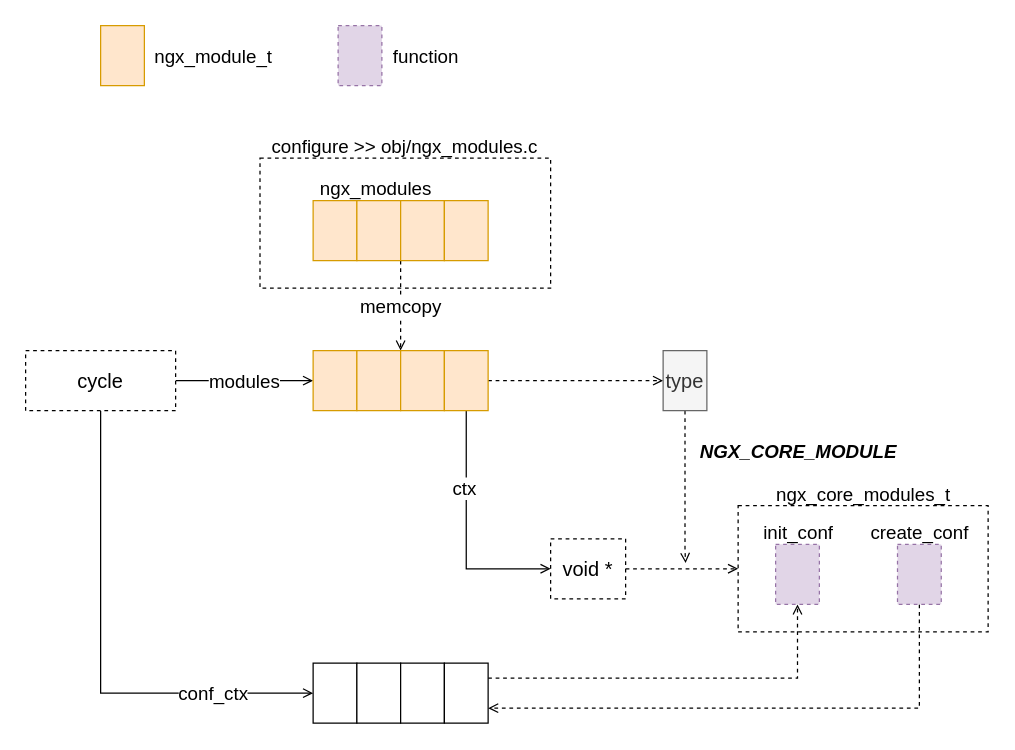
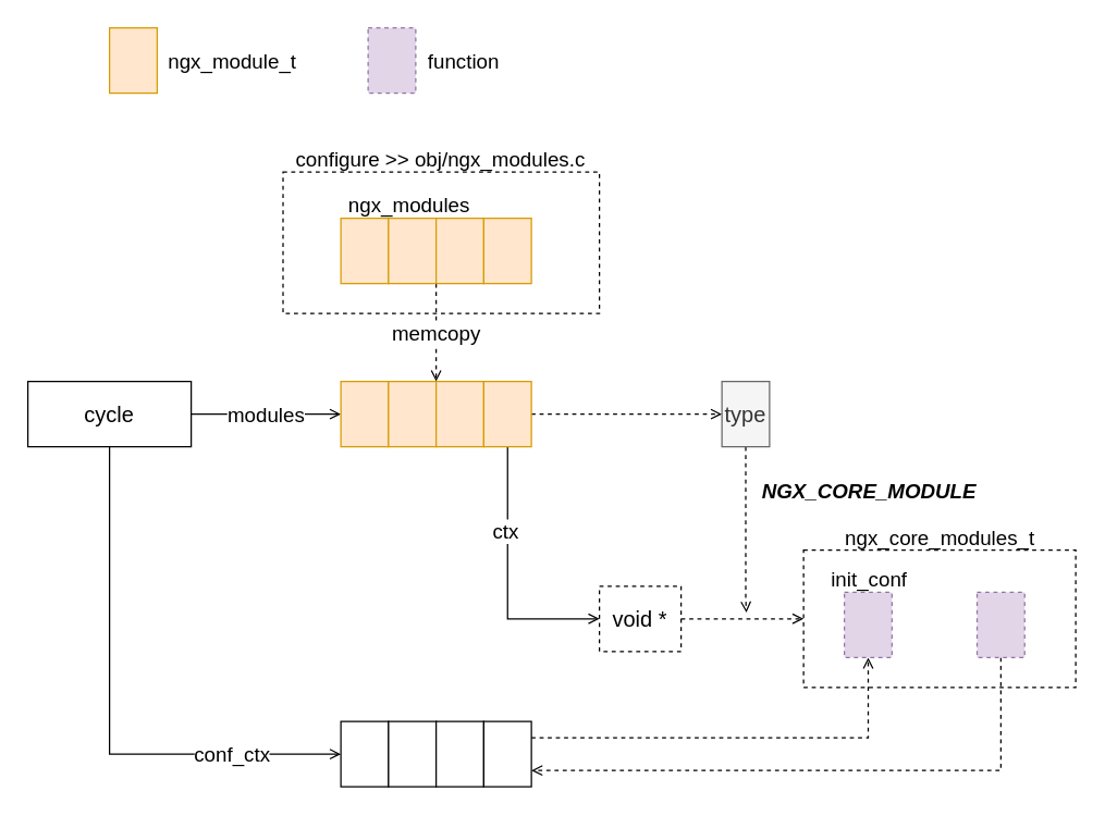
  <mxCell id="0" />
  <mxCell id="1" parent="0" />
  <mxCell id="2" value="" style="rounded=0;whiteSpace=wrap;html=1;strokeWidth=1;fontSize=16;dashed=1;fillColor=none;" parent="1" vertex="1"><mxGeometry x="590" y="404" width="200" height="101" as="geometry" /></mxCell>
  <mxCell id="3" value="" style="rounded=0;whiteSpace=wrap;html=1;strokeWidth=1;fontSize=16;fillColor=#ffe6cc;strokeColor=#d79b00;" parent="1" vertex="1"><mxGeometry x="250" y="160" width="35" height="48" as="geometry" /></mxCell>
  <mxCell id="4" value="" style="rounded=0;whiteSpace=wrap;html=1;strokeWidth=1;fontSize=16;fillColor=#ffe6cc;strokeColor=#d79b00;" parent="1" vertex="1"><mxGeometry x="285" y="160" width="35" height="48" as="geometry" /></mxCell>
  <mxCell id="5" value="memcopy" style="edgeStyle=orthogonalEdgeStyle;rounded=0;orthogonalLoop=1;jettySize=auto;html=1;exitX=0;exitY=1;exitDx=0;exitDy=0;entryX=0;entryY=0;entryDx=0;entryDy=0;endArrow=open;endFill=0;fontSize=15;dashed=1;strokeWidth=1;" parent="1" source="6" target="13" edge="1"><mxGeometry relative="1" as="geometry" /></mxCell>
  <mxCell id="6" value="" style="rounded=0;whiteSpace=wrap;html=1;strokeWidth=1;fontSize=16;fillColor=#ffe6cc;strokeColor=#d79b00;" parent="1" vertex="1"><mxGeometry x="320" y="160" width="35" height="48" as="geometry" /></mxCell>
  <mxCell id="7" value="" style="rounded=0;whiteSpace=wrap;html=1;strokeWidth=1;fontSize=16;fillColor=#ffe6cc;strokeColor=#d79b00;" parent="1" vertex="1"><mxGeometry x="355" y="160" width="35" height="48" as="geometry" /></mxCell>
  <mxCell id="8" value="modules" style="edgeStyle=orthogonalEdgeStyle;rounded=0;orthogonalLoop=1;jettySize=auto;html=1;exitX=1;exitY=0.5;exitDx=0;exitDy=0;entryX=0;entryY=0.5;entryDx=0;entryDy=0;endArrow=open;endFill=0;fontSize=15;" parent="1" source="10" target="11" edge="1"><mxGeometry relative="1" as="geometry" /></mxCell>
  <mxCell id="9" value="conf_ctx" style="edgeStyle=orthogonalEdgeStyle;rounded=0;orthogonalLoop=1;jettySize=auto;html=1;exitX=0.5;exitY=1;exitDx=0;exitDy=0;entryX=0;entryY=0.5;entryDx=0;entryDy=0;fontSize=15;endArrow=open;endFill=0;strokeWidth=1;" parent="1" source="10" target="20" edge="1"><mxGeometry x="0.596" relative="1" as="geometry"><mxPoint as="offset" /></mxGeometry></mxCell>
- <mxCell id="10" value="cycle" style="rounded=0;whiteSpace=wrap;html=1;strokeWidth=1;fontSize=16;dashed=1;" parent="1" vertex="1"><mxGeometry x="20" y="280" width="120" height="48" as="geometry" /></mxCell>
+ <mxCell id="10" value="cycle" style="rounded=0;whiteSpace=wrap;html=1;strokeWidth=1;fontSize=16;" parent="1" vertex="1"><mxGeometry x="20" y="280" width="120" height="48" as="geometry" /></mxCell>
  <mxCell id="11" value="" style="rounded=0;whiteSpace=wrap;html=1;strokeWidth=1;fontSize=16;fillColor=#ffe6cc;strokeColor=#d79b00;" parent="1" vertex="1"><mxGeometry x="250" y="280" width="35" height="48" as="geometry" /></mxCell>
  <mxCell id="12" value="" style="rounded=0;whiteSpace=wrap;html=1;strokeWidth=1;fontSize=16;fillColor=#ffe6cc;strokeColor=#d79b00;" parent="1" vertex="1"><mxGeometry x="285" y="280" width="35" height="48" as="geometry" /></mxCell>
  <mxCell id="13" value="" style="rounded=0;whiteSpace=wrap;html=1;strokeWidth=1;fontSize=16;fillColor=#ffe6cc;strokeColor=#d79b00;" parent="1" vertex="1"><mxGeometry x="320" y="280" width="35" height="48" as="geometry" /></mxCell>
  <mxCell id="14" style="edgeStyle=orthogonalEdgeStyle;rounded=0;orthogonalLoop=1;jettySize=auto;html=1;exitX=1;exitY=0.5;exitDx=0;exitDy=0;entryX=0;entryY=0.5;entryDx=0;entryDy=0;dashed=1;fontSize=15;endArrow=open;endFill=0;strokeWidth=1;" parent="1" source="16" target="28" edge="1"><mxGeometry relative="1" as="geometry" /></mxCell>
  <mxCell id="15" value="ctx" style="edgeStyle=orthogonalEdgeStyle;rounded=0;orthogonalLoop=1;jettySize=auto;html=1;exitX=0.5;exitY=1;exitDx=0;exitDy=0;entryX=0;entryY=0.5;entryDx=0;entryDy=0;fontSize=15;endArrow=open;endFill=0;strokeWidth=1;" parent="1" source="16" target="39" edge="1"><mxGeometry x="-0.361" y="-2" relative="1" as="geometry"><mxPoint as="offset" /></mxGeometry></mxCell>
  <mxCell id="16" value="" style="rounded=0;whiteSpace=wrap;html=1;strokeWidth=1;fontSize=16;fillColor=#ffe6cc;strokeColor=#d79b00;" parent="1" vertex="1"><mxGeometry x="355" y="280" width="35" height="48" as="geometry" /></mxCell>
  <mxCell id="17" value="ngx_modules" style="text;html=1;align=center;verticalAlign=middle;resizable=0;points=[];autosize=1;strokeColor=none;fillColor=none;fontSize=15;" parent="1" vertex="1"><mxGeometry x="250" y="140" width="100" height="20" as="geometry" /></mxCell>
  <mxCell id="18" value="" style="rounded=0;whiteSpace=wrap;html=1;strokeWidth=1;fontSize=16;fillColor=none;dashed=1;" parent="1" vertex="1"><mxGeometry x="207.5" y="126" width="232.5" height="104" as="geometry" /></mxCell>
  <mxCell id="19" value="configure &amp;gt;&amp;gt; obj/ngx_modules.c" style="text;html=1;align=center;verticalAlign=middle;resizable=0;points=[];autosize=1;strokeColor=none;fillColor=none;fontSize=15;" parent="1" vertex="1"><mxGeometry x="207.5" y="106" width="230" height="20" as="geometry" /></mxCell>
  <mxCell id="20" value="" style="rounded=0;whiteSpace=wrap;html=1;strokeWidth=1;fontSize=16;" parent="1" vertex="1"><mxGeometry x="250" y="530" width="35" height="48" as="geometry" /></mxCell>
  <mxCell id="21" value="" style="rounded=0;whiteSpace=wrap;html=1;strokeWidth=1;fontSize=16;" parent="1" vertex="1"><mxGeometry x="285" y="530" width="35" height="48" as="geometry" /></mxCell>
  <mxCell id="22" value="" style="rounded=0;whiteSpace=wrap;html=1;strokeWidth=1;fontSize=16;" parent="1" vertex="1"><mxGeometry x="320" y="530" width="35" height="48" as="geometry" /></mxCell>
  <mxCell id="23" style="edgeStyle=orthogonalEdgeStyle;rounded=0;orthogonalLoop=1;jettySize=auto;html=1;exitX=1;exitY=0.25;exitDx=0;exitDy=0;entryX=0.5;entryY=1;entryDx=0;entryDy=0;dashed=1;fontSize=15;endArrow=open;endFill=0;strokeWidth=1;" parent="1" source="24" target="30" edge="1"><mxGeometry relative="1" as="geometry" /></mxCell>
  <mxCell id="24" value="" style="rounded=0;whiteSpace=wrap;html=1;strokeWidth=1;fontSize=16;" parent="1" vertex="1"><mxGeometry x="355" y="530" width="35" height="48" as="geometry" /></mxCell>
  <mxCell id="25" value="" style="rounded=0;whiteSpace=wrap;html=1;strokeWidth=1;fontSize=16;fillColor=#ffe6cc;strokeColor=#d79b00;" parent="1" vertex="1"><mxGeometry x="80" y="20" width="35" height="48" as="geometry" /></mxCell>
  <mxCell id="26" value="ngx_module_t" style="text;html=1;align=center;verticalAlign=middle;resizable=0;points=[];autosize=1;strokeColor=none;fillColor=none;fontSize=15;" parent="1" vertex="1"><mxGeometry x="115" y="34" width="110" height="20" as="geometry" /></mxCell>
  <mxCell id="27" style="edgeStyle=orthogonalEdgeStyle;rounded=0;orthogonalLoop=1;jettySize=auto;html=1;exitX=0.5;exitY=1;exitDx=0;exitDy=0;dashed=1;fontSize=15;endArrow=open;endFill=0;strokeWidth=1;" parent="1" source="28" edge="1"><mxGeometry relative="1" as="geometry"><mxPoint x="548" y="450" as="targetPoint" /><Array as="points"><mxPoint x="548" y="440" /></Array></mxGeometry></mxCell>
  <mxCell id="28" value="type" style="rounded=0;whiteSpace=wrap;html=1;strokeWidth=1;fontSize=16;fillColor=#f5f5f5;strokeColor=#666666;fontColor=#333333;" parent="1" vertex="1"><mxGeometry x="530" y="280" width="35" height="48" as="geometry" /></mxCell>
  <mxCell id="29" value="NGX_CORE_MODULE" style="text;html=1;align=center;verticalAlign=middle;resizable=0;points=[];autosize=1;strokeColor=none;fillColor=none;fontSize=15;fontStyle=3" parent="1" vertex="1"><mxGeometry x="552.5" y="350" width="170" height="20" as="geometry" /></mxCell>
  <mxCell id="30" value="" style="rounded=0;whiteSpace=wrap;html=1;strokeWidth=1;fontSize=16;fillColor=#e1d5e7;dashed=1;strokeColor=#9673a6;" parent="1" vertex="1"><mxGeometry x="620" y="435" width="35" height="48" as="geometry" /></mxCell>
  <mxCell id="31" value="" style="rounded=0;whiteSpace=wrap;html=1;strokeWidth=1;fontSize=16;fillColor=#e1d5e7;dashed=1;strokeColor=#9673a6;" parent="1" vertex="1"><mxGeometry x="270" y="20" width="35" height="48" as="geometry" /></mxCell>
  <mxCell id="32" value="function" style="text;html=1;align=center;verticalAlign=middle;resizable=0;points=[];autosize=1;strokeColor=none;fillColor=none;fontSize=15;" parent="1" vertex="1"><mxGeometry x="305" y="34" width="70" height="20" as="geometry" /></mxCell>
  <mxCell id="33" style="edgeStyle=orthogonalEdgeStyle;rounded=0;orthogonalLoop=1;jettySize=auto;html=1;exitX=0.5;exitY=1;exitDx=0;exitDy=0;entryX=1;entryY=0.75;entryDx=0;entryDy=0;fontSize=15;endArrow=open;endFill=0;strokeWidth=1;dashed=1;" parent="1" source="34" target="24" edge="1"><mxGeometry relative="1" as="geometry" /></mxCell>
  <mxCell id="34" value="" style="rounded=0;whiteSpace=wrap;html=1;strokeWidth=1;fontSize=16;fillColor=#e1d5e7;dashed=1;strokeColor=#9673a6;" parent="1" vertex="1"><mxGeometry x="717.5" y="435" width="35" height="48" as="geometry" /></mxCell>
  <mxCell id="35" value="init_conf" style="text;html=1;align=center;verticalAlign=middle;resizable=0;points=[];autosize=1;strokeColor=none;fillColor=none;fontSize=15;" parent="1" vertex="1"><mxGeometry x="602.5" y="415" width="70" height="20" as="geometry" /></mxCell>
- <mxCell id="36" value="create_conf" style="text;html=1;align=center;verticalAlign=middle;resizable=0;points=[];autosize=1;strokeColor=none;fillColor=none;fontSize=15;" parent="1" vertex="1"><mxGeometry x="690" y="415" width="90" height="20" as="geometry" /></mxCell>
  <mxCell id="37" value="ngx_core_modules_t" style="text;html=1;align=center;verticalAlign=middle;resizable=0;points=[];autosize=1;strokeColor=none;fillColor=none;fontSize=15;" parent="1" vertex="1"><mxGeometry x="615" y="385" width="150" height="20" as="geometry" /></mxCell>
  <mxCell id="38" style="edgeStyle=orthogonalEdgeStyle;rounded=0;orthogonalLoop=1;jettySize=auto;html=1;exitX=1;exitY=0.5;exitDx=0;exitDy=0;entryX=0;entryY=0.5;entryDx=0;entryDy=0;fontSize=15;endArrow=open;endFill=0;strokeWidth=1;dashed=1;" parent="1" source="39" target="2" edge="1"><mxGeometry relative="1" as="geometry" /></mxCell>
  <mxCell id="39" value="void *" style="rounded=0;whiteSpace=wrap;html=1;strokeWidth=1;fontSize=16;fillColor=none;dashed=1;" parent="1" vertex="1"><mxGeometry x="440" y="430.5" width="60" height="48" as="geometry" /></mxCell>
